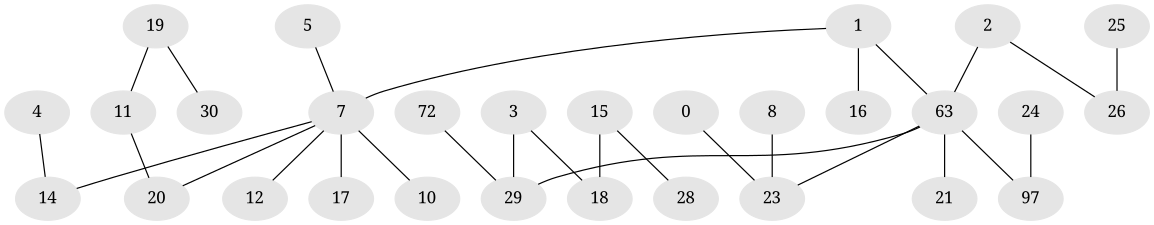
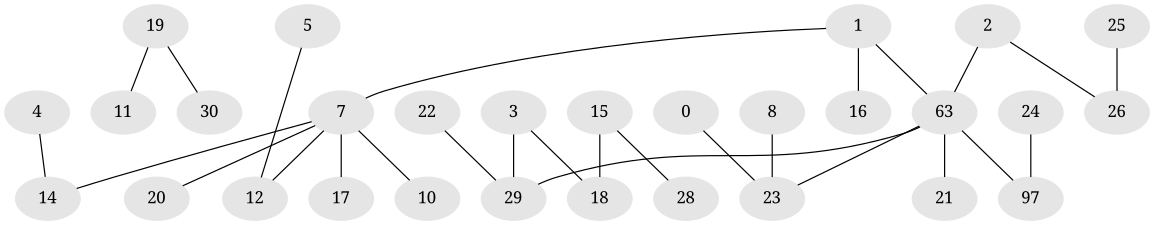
  graph {
    fontname="Noto Serif"
    node [color=gray90 fontname="Noto Serif" style=filled]
    edge [fontname="Noto Serif" weight=1.0]
    1
    7
    n3 [label=63]
    16
    14
    10
    12
    17
    20
    29
    23
    21
    n13 [label=97]
    2
    26
    3
    18
    4
    5
    n20 [label=0]
    8
    11
    15
    28
    19
    30
-   22 [label=72]
+   22
    24
    25
    1 -- 7
    1 -- n3
    1 -- 16
    7 -- 14
    7 -- 10
    7 -- 12
    7 -- 17
    7 -- 20
    n3 -- 29
    n3 -- 23
    n3 -- 21
    n3 -- n13
    2 -- n3
    2 -- 26
    3 -- 29
    3 -- 18
    4 -- 14
-   5 -- 7
+   5 -- 12
    n20 -- 23
    8 -- 23
-   11 -- 20
    15 -- 18
    15 -- 28
    19 -- 11
    19 -- 30
    22 -- 29
    24 -- n13
    25 -- 26
  }
